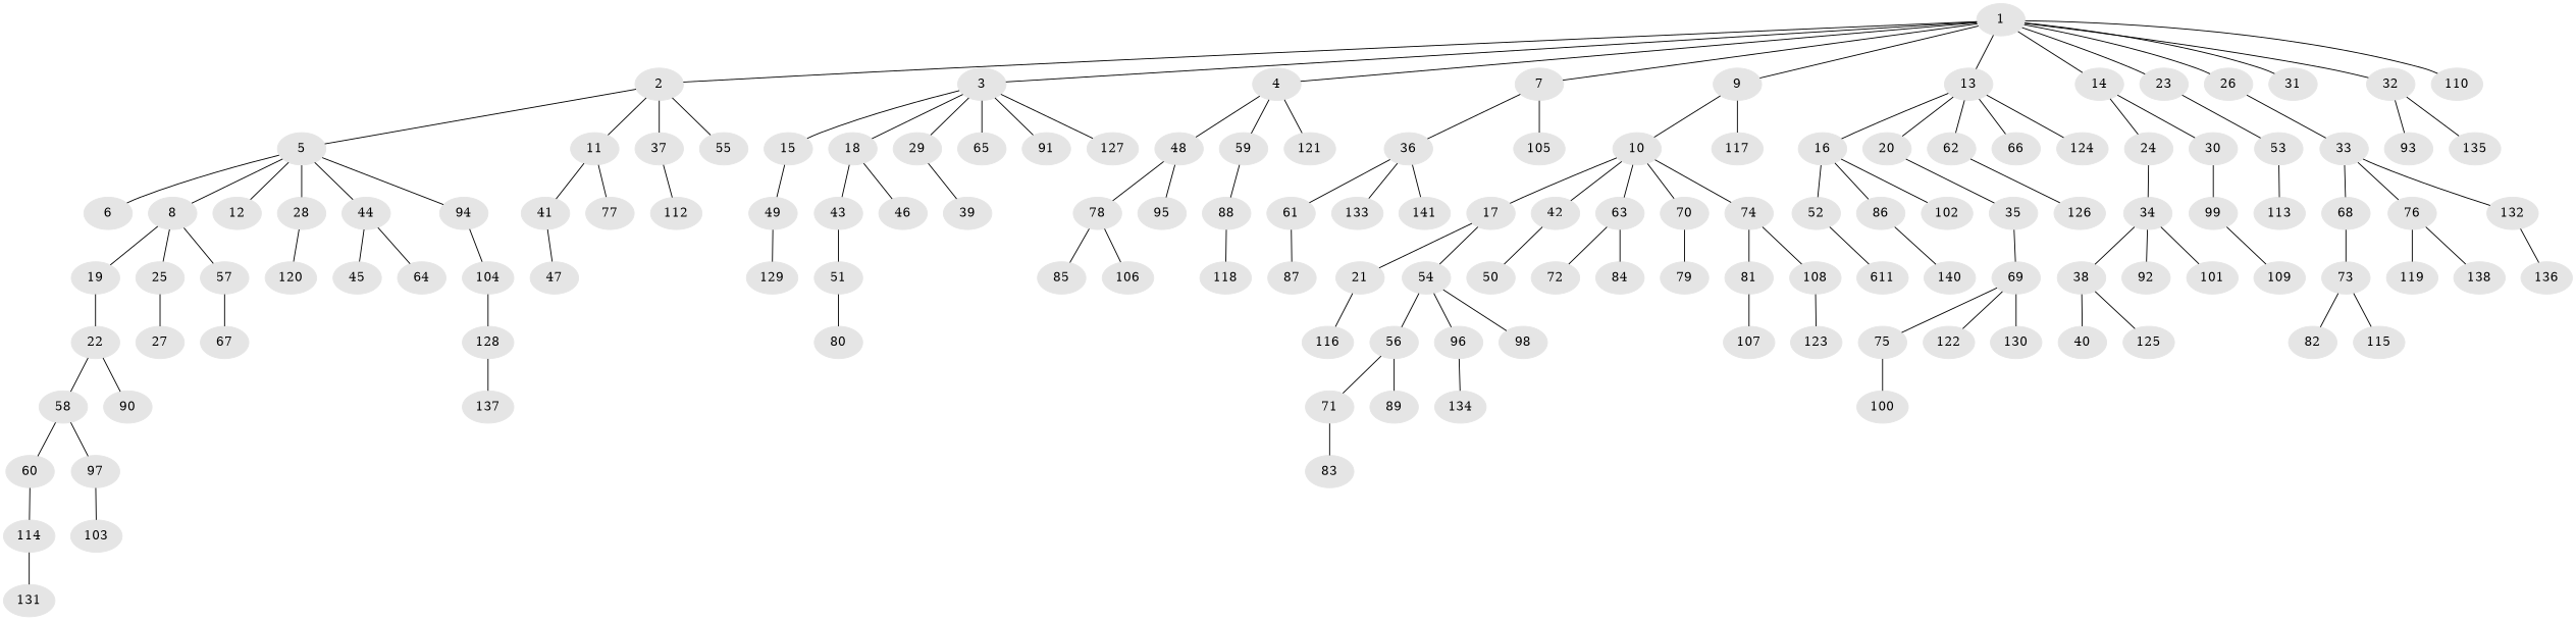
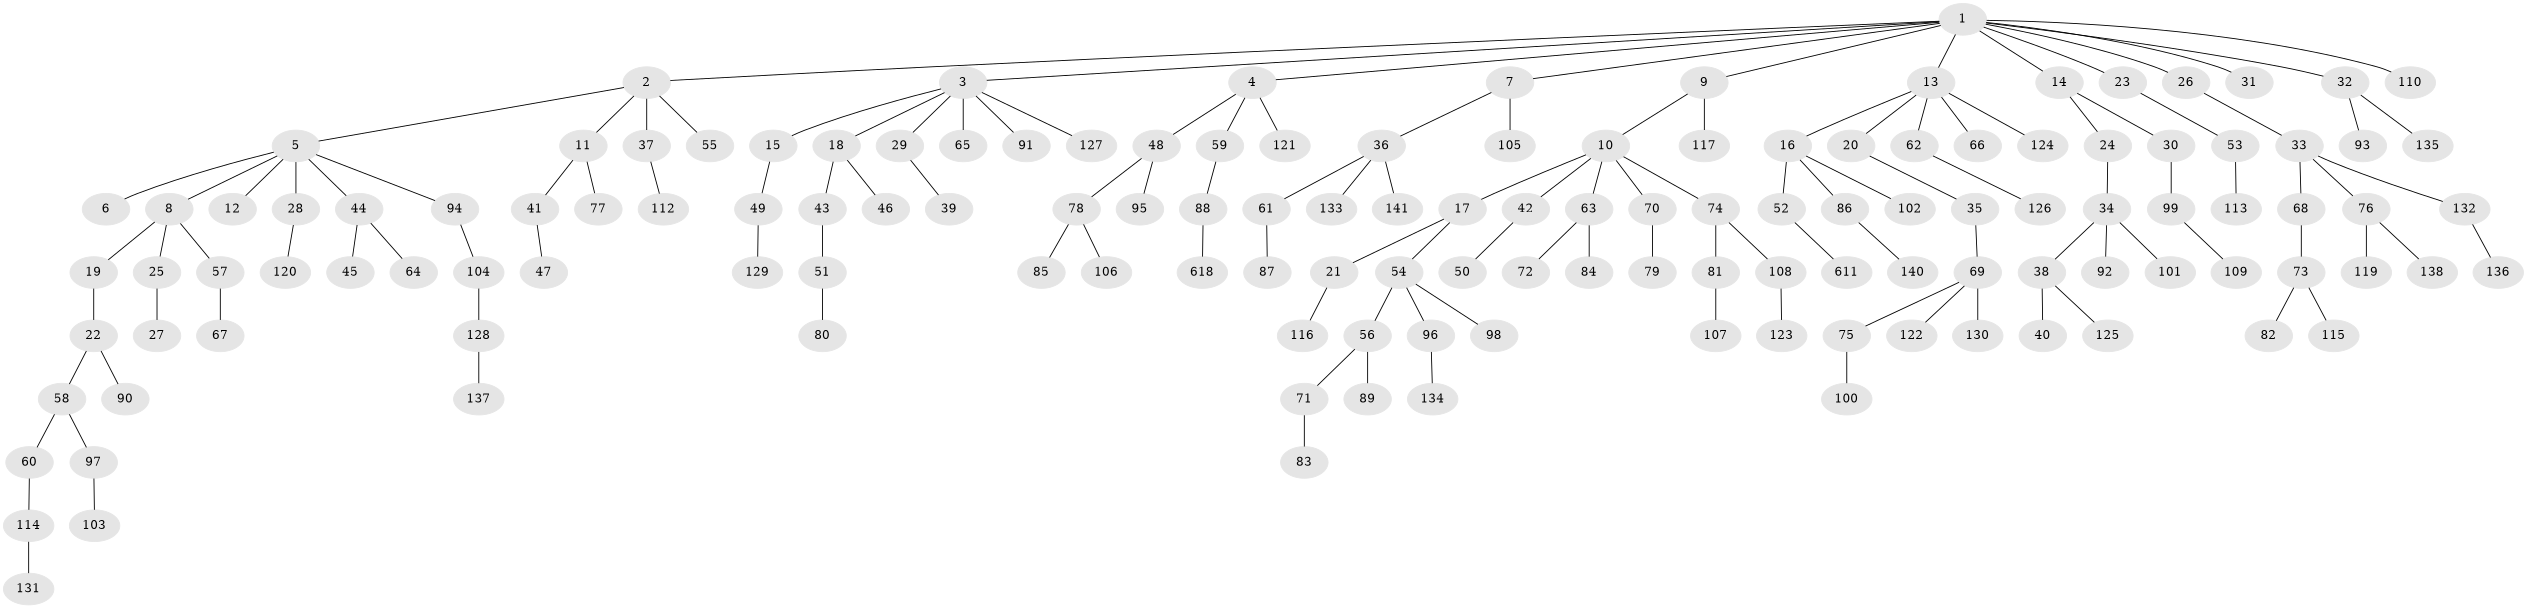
  graph {
    node [color=gray90 style=filled]
    1
    2
    3
    4
    7
    9
    13
    14
    23
    26
    31
    32
    110
    5
    11
    37
    55
    15
    18
    29
    65
    91
    127
    48
    59
    121
    36
    105
    10
    117
    16
    20
    62
    66
    124
    24
    30
    53
    33
    93
    135
    6
    8
    12
    28
    44
    94
    41
    77
    112
    49
    43
    46
    39
    78
    95
    88
    19
    25
    57
    120
    45
    64
    104
    61
    133
    141
    22
    27
    67
    17
    42
    63
    70
    74
    21
    54
    50
    72
    84
    79
    81
    108
    47
    52
    86
    102
    35
    126
    34
    99
    129
    n93 [label=611]
    140
    116
    56
    96
    98
    51
    58
    90
    69
    60
    97
    113
    38
    92
    101
    68
    76
    132
    109
    73
    119
    138
    136
    40
    125
    75
    122
    130
    87
    80
    85
    106
    71
    89
    134
    83
    114
    103
-   118
+   118 [label=618]
    131
    82
    115
    100
    107
    123
    128
    137
    1 -- 2
    1 -- 3
    1 -- 4
    1 -- 7
    1 -- 9
    1 -- 13
    1 -- 14
    1 -- 23
    1 -- 26
    1 -- 31
    1 -- 32
    1 -- 110
    2 -- 5
    2 -- 11
    2 -- 37
    2 -- 55
    3 -- 15
    3 -- 18
    3 -- 29
    3 -- 65
    3 -- 91
    3 -- 127
    4 -- 48
    4 -- 59
    4 -- 121
    7 -- 36
    7 -- 105
    9 -- 10
    9 -- 117
    13 -- 16
    13 -- 20
    13 -- 62
    13 -- 66
    13 -- 124
    14 -- 24
    14 -- 30
    23 -- 53
    26 -- 33
    32 -- 93
    32 -- 135
    5 -- 6
    5 -- 8
    5 -- 12
    5 -- 28
    5 -- 44
    5 -- 94
    11 -- 41
    11 -- 77
    37 -- 112
    15 -- 49
    18 -- 43
    18 -- 46
    29 -- 39
    48 -- 78
    48 -- 95
    59 -- 88
    36 -- 61
    36 -- 133
    36 -- 141
    10 -- 17
    10 -- 42
    10 -- 63
    10 -- 70
    10 -- 74
    16 -- 52
    16 -- 86
    16 -- 102
    20 -- 35
    62 -- 126
    24 -- 34
    30 -- 99
    53 -- 113
    33 -- 68
    33 -- 76
    33 -- 132
    8 -- 19
    8 -- 25
    8 -- 57
    28 -- 120
    44 -- 45
    44 -- 64
    94 -- 104
    41 -- 47
    49 -- 129
    43 -- 51
    78 -- 85
    78 -- 106
    88 -- 118
    19 -- 22
    25 -- 27
    57 -- 67
    104 -- 128
    61 -- 87
    22 -- 58
    22 -- 90
    17 -- 21
    17 -- 54
    42 -- 50
    63 -- 72
    63 -- 84
    70 -- 79
    74 -- 81
    74 -- 108
    21 -- 116
    54 -- 56
    54 -- 96
    54 -- 98
    81 -- 107
    108 -- 123
    52 -- n93
    86 -- 140
    35 -- 69
    34 -- 38
    34 -- 92
    34 -- 101
    99 -- 109
    56 -- 71
    56 -- 89
    96 -- 134
    51 -- 80
    58 -- 60
    58 -- 97
    69 -- 75
    69 -- 122
    69 -- 130
    60 -- 114
    97 -- 103
    38 -- 40
    38 -- 125
    68 -- 73
    76 -- 119
    76 -- 138
    132 -- 136
    73 -- 82
    73 -- 115
    75 -- 100
    71 -- 83
    114 -- 131
    128 -- 137
  }
